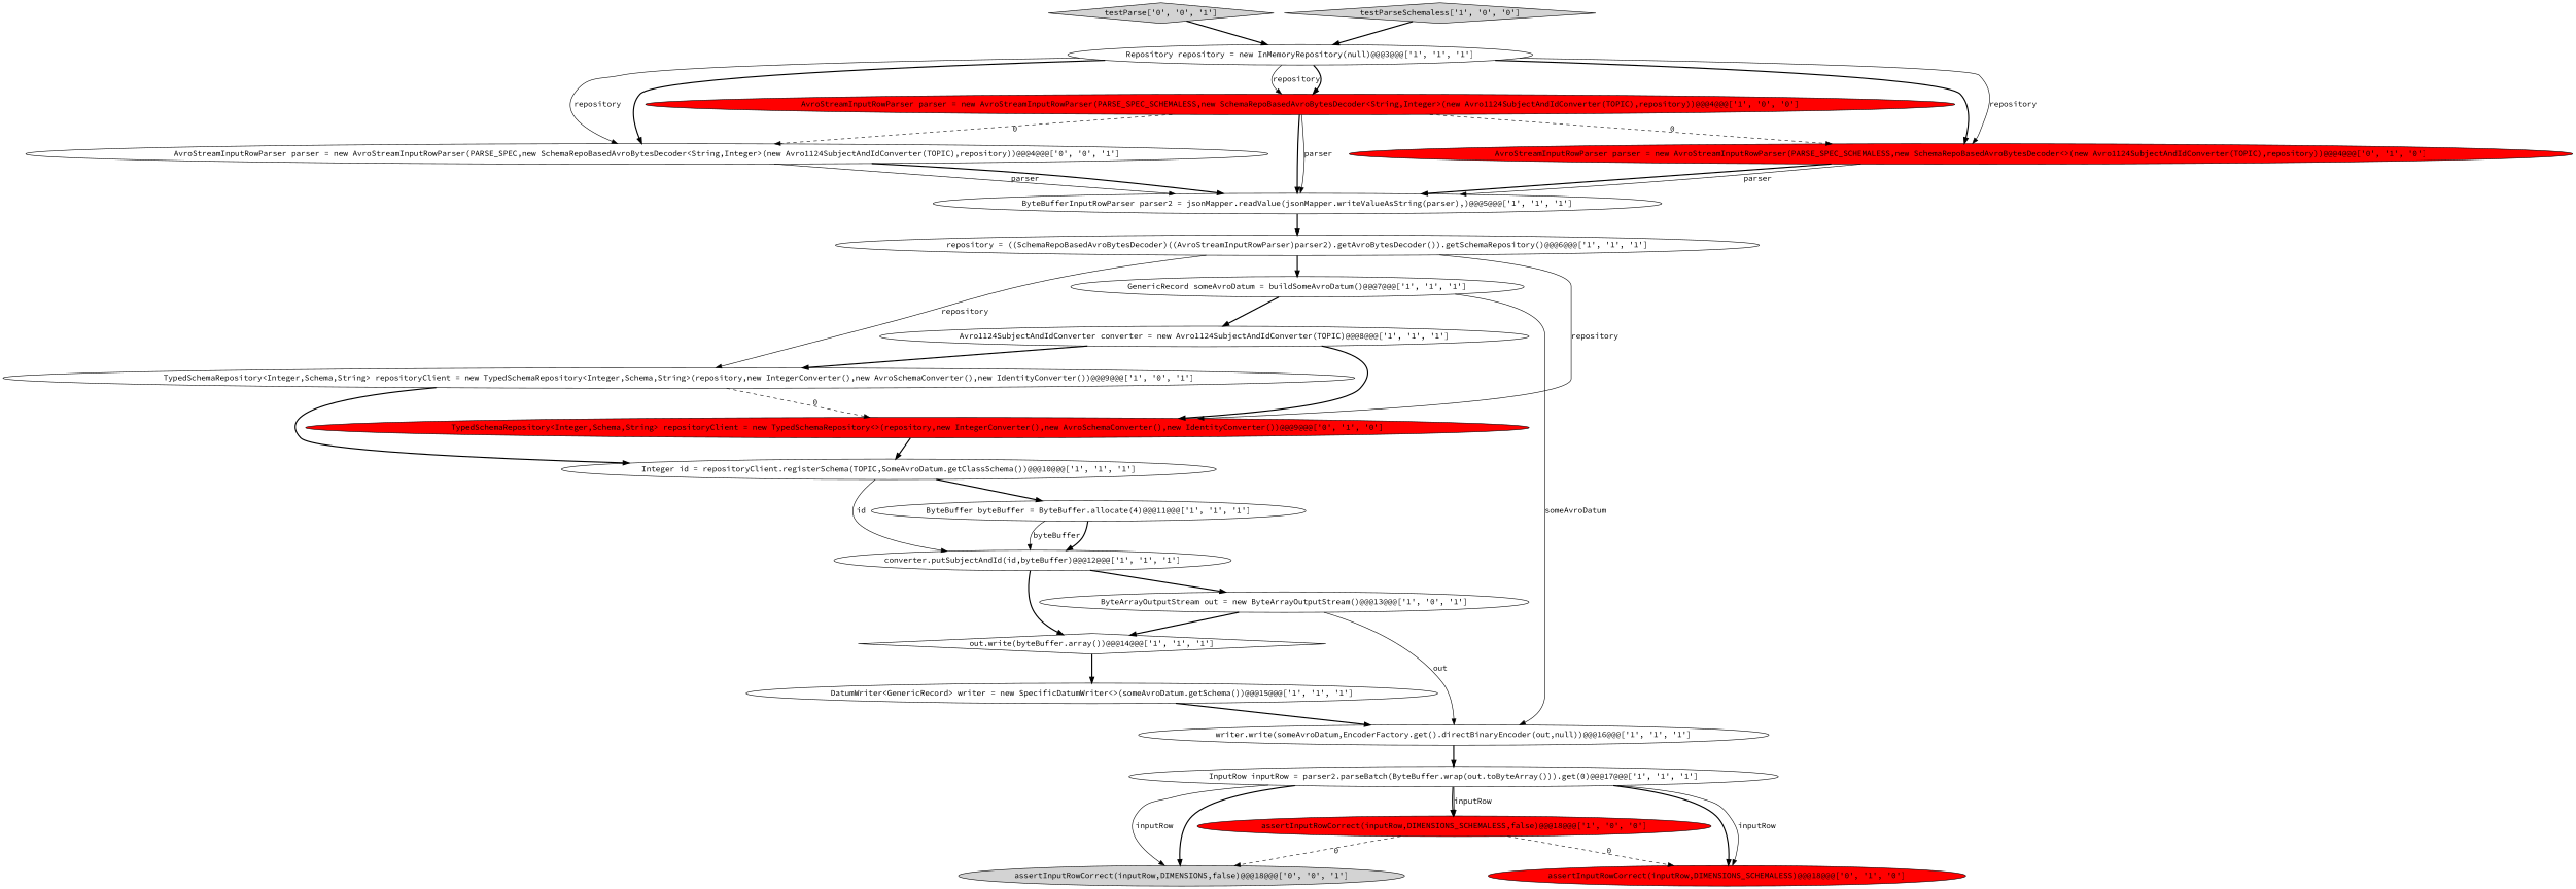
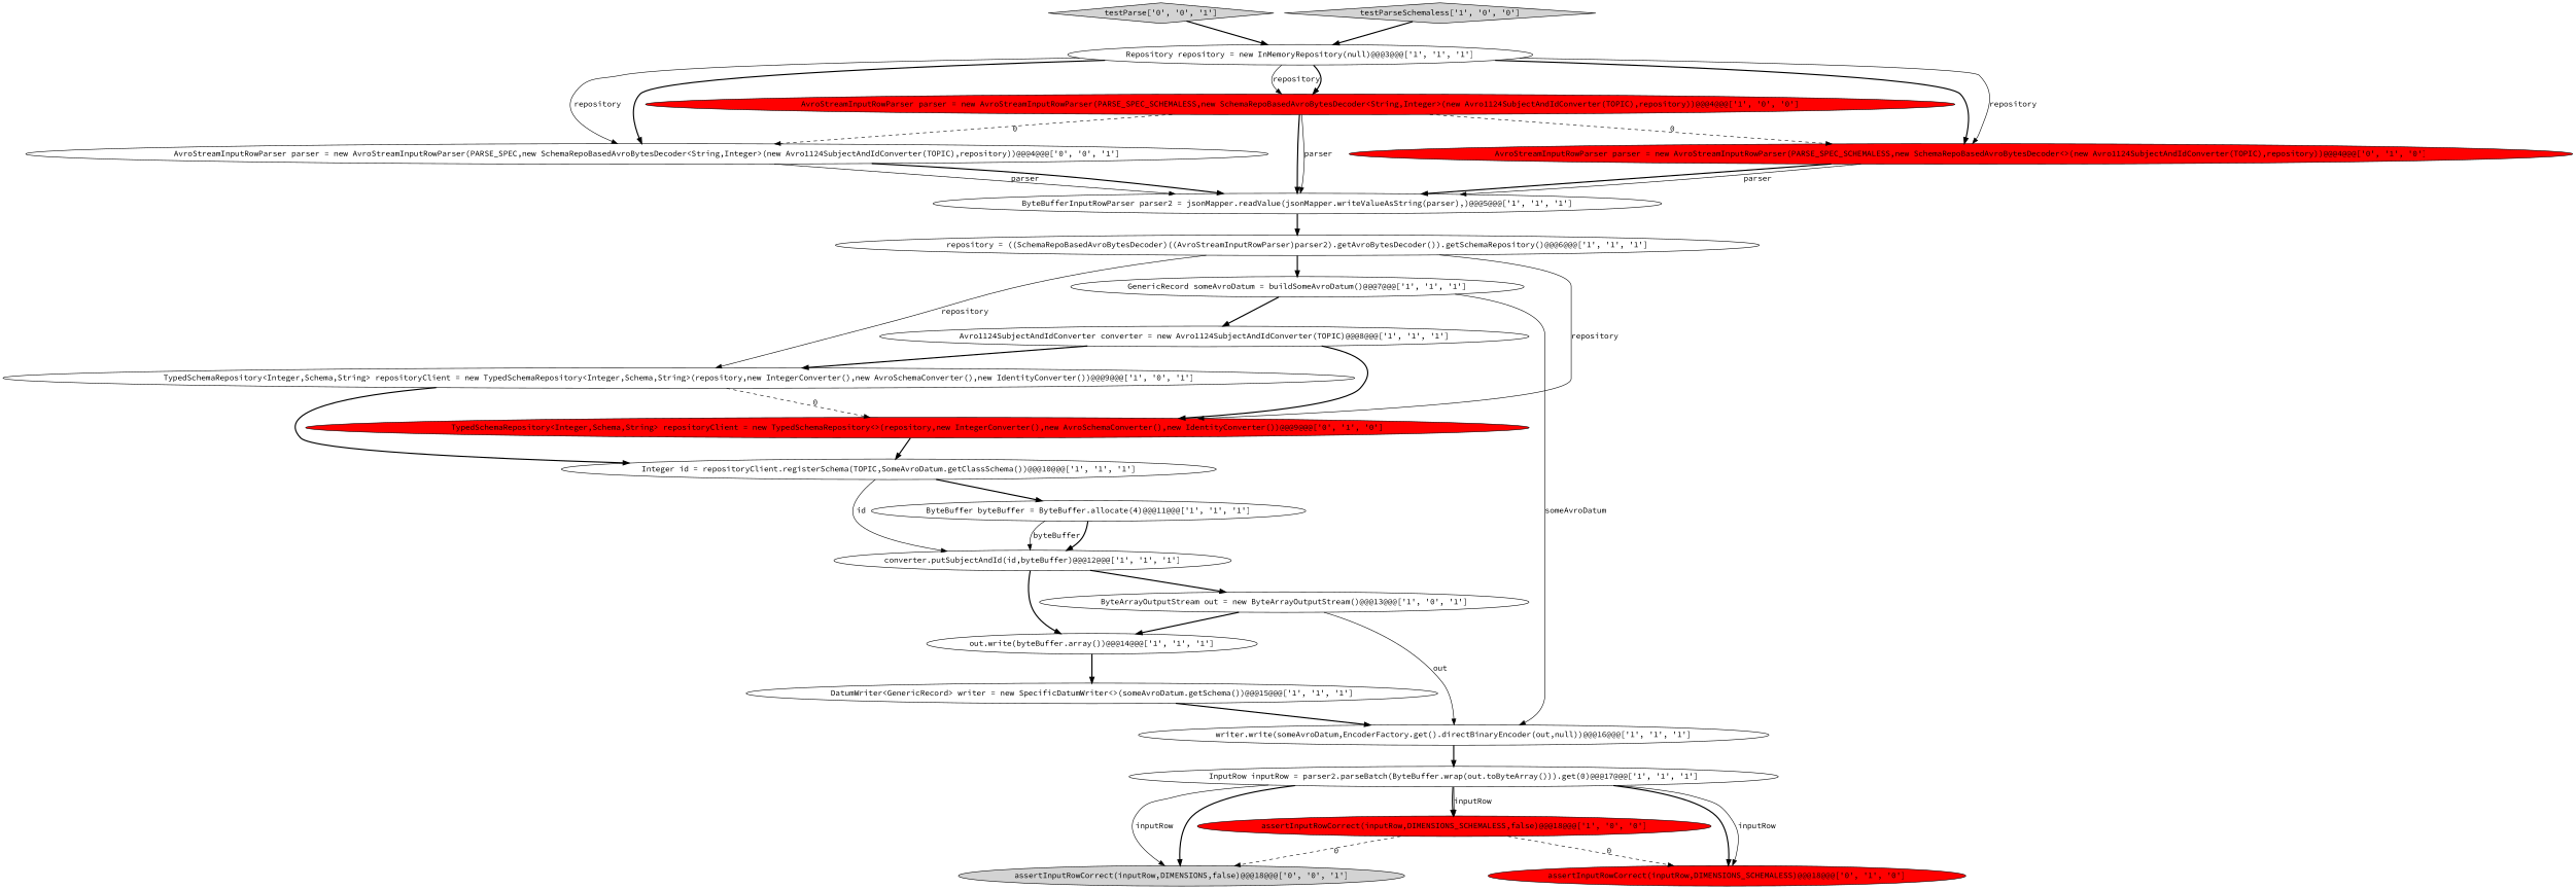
  digraph {
    fontname="Source Code Pro"
    node [fillcolor=white fontname="Source Code Pro" shape=ellipse style=filled]
    edge [fontname="Source Code Pro" style=bold]
    n1 [label="Integer id = repositoryClient.registerSchema(TOPIC,SomeAvroDatum.getClassSchema())@@@10@@@['1', '1', '1']"]
    n2 [label="converter.putSubjectAndId(id,byteBuffer)@@@12@@@['1', '1', '1']"]
    n3 [label="ByteBuffer byteBuffer = ByteBuffer.allocate(4)@@@11@@@['1', '1', '1']"]
    n4 [label="ByteArrayOutputStream out = new ByteArrayOutputStream()@@@13@@@['1', '0', '1']"]
-   n5 [label="out.write(byteBuffer.array())@@@14@@@['1', '1', '1']" shape=diamond]
+   n5 [label="out.write(byteBuffer.array())@@@14@@@['1', '1', '1']"]
    n6 [label="Avro1124SubjectAndIdConverter converter = new Avro1124SubjectAndIdConverter(TOPIC)@@@8@@@['1', '1', '1']"]
    n7 [fillcolor=red label="TypedSchemaRepository<Integer,Schema,String> repositoryClient = new TypedSchemaRepository<>(repository,new IntegerConverter(),new AvroSchemaConverter(),new IdentityConverter())@@@9@@@['0', '1', '0']"]
    n8 [label="TypedSchemaRepository<Integer,Schema,String> repositoryClient = new TypedSchemaRepository<Integer,Schema,String>(repository,new IntegerConverter(),new AvroSchemaConverter(),new IdentityConverter())@@@9@@@['1', '0', '1']"]
    n9 [label="writer.write(someAvroDatum,EncoderFactory.get().directBinaryEncoder(out,null))@@@16@@@['1', '1', '1']"]
    n10 [label="DatumWriter<GenericRecord> writer = new SpecificDatumWriter<>(someAvroDatum.getSchema())@@@15@@@['1', '1', '1']"]
    n11 [fillcolor=lightgray label="testParse['0', '0', '1']" shape=diamond]
    n12 [label="Repository repository = new InMemoryRepository(null)@@@3@@@['1', '1', '1']"]
    n13 [label="AvroStreamInputRowParser parser = new AvroStreamInputRowParser(PARSE_SPEC,new SchemaRepoBasedAvroBytesDecoder<String,Integer>(new Avro1124SubjectAndIdConverter(TOPIC),repository))@@@4@@@['0', '0', '1']"]
    n14 [fillcolor=red label="AvroStreamInputRowParser parser = new AvroStreamInputRowParser(PARSE_SPEC_SCHEMALESS,new SchemaRepoBasedAvroBytesDecoder<>(new Avro1124SubjectAndIdConverter(TOPIC),repository))@@@4@@@['0', '1', '0']"]
    n15 [fillcolor=red label="AvroStreamInputRowParser parser = new AvroStreamInputRowParser(PARSE_SPEC_SCHEMALESS,new SchemaRepoBasedAvroBytesDecoder<String,Integer>(new Avro1124SubjectAndIdConverter(TOPIC),repository))@@@4@@@['1', '0', '0']"]
    n16 [label="InputRow inputRow = parser2.parseBatch(ByteBuffer.wrap(out.toByteArray())).get(0)@@@17@@@['1', '1', '1']"]
    n17 [fillcolor=red label="assertInputRowCorrect(inputRow,DIMENSIONS_SCHEMALESS,false)@@@18@@@['1', '0', '0']"]
    n18 [fillcolor=lightgray label="assertInputRowCorrect(inputRow,DIMENSIONS,false)@@@18@@@['0', '0', '1']"]
    n19 [fillcolor=red label="assertInputRowCorrect(inputRow,DIMENSIONS_SCHEMALESS)@@@18@@@['0', '1', '0']"]
    n20 [label="ByteBufferInputRowParser parser2 = jsonMapper.readValue(jsonMapper.writeValueAsString(parser),)@@@5@@@['1', '1', '1']"]
    n21 [label="repository = ((SchemaRepoBasedAvroBytesDecoder)((AvroStreamInputRowParser)parser2).getAvroBytesDecoder()).getSchemaRepository()@@@6@@@['1', '1', '1']"]
    n22 [label="GenericRecord someAvroDatum = buildSomeAvroDatum()@@@7@@@['1', '1', '1']"]
    n23 [fillcolor=lightgray label="testParseSchemaless['1', '0', '0']" shape=diamond]
    n1 -> n2 [label=id style=solid]
    n1 -> n3
    n2 -> n4
    n2 -> n5
    n3 -> n2 [label=byteBuffer style=solid]
    n3 -> n2
    n4 -> n5
    n4 -> n9 [label=out style=solid]
    n5 -> n10
    n6 -> n7
    n6 -> n8
    n7 -> n1
    n8 -> n1
    n8 -> n7 [label=0 style=dashed]
    n9 -> n16
    n10 -> n9
    n11 -> n12
    n12 -> n13 [label=repository style=solid]
    n12 -> n13
    n12 -> n14 [label=repository style=solid]
    n12 -> n14
    n12 -> n15 [label=repository style=solid]
    n12 -> n15
    n13 -> n20 [label=parser style=solid]
    n13 -> n20
    n14 -> n20
    n14 -> n20 [label=parser style=solid]
    n15 -> n13 [label=0 style=dashed]
    n15 -> n14 [label=0 style=dashed]
    n15 -> n20
    n15 -> n20 [label=parser style=solid]
    n16 -> n17
    n16 -> n17 [label=inputRow style=solid]
    n16 -> n18 [label=inputRow style=solid]
    n16 -> n18
    n16 -> n19
    n16 -> n19 [label=inputRow style=solid]
    n17 -> n18 [label=0 style=dashed]
    n17 -> n19 [label=0 style=dashed]
    n20 -> n21
    n21 -> n7 [label=repository style=solid]
    n21 -> n8 [label=repository style=solid]
    n21 -> n22
    n22 -> n6
    n22 -> n9 [label=someAvroDatum style=solid]
    n23 -> n12
  }
